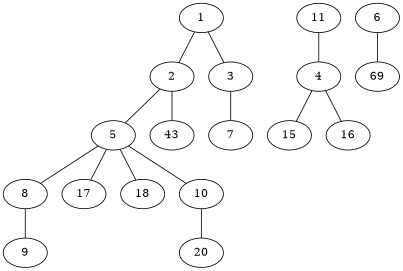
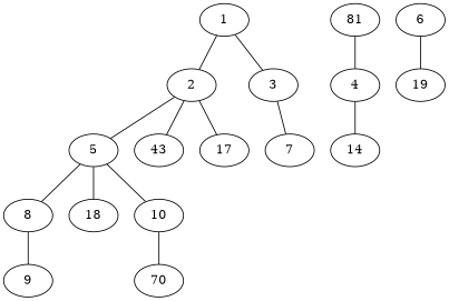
  graph {
    node [chem=H]
    edge [valence=1]
    1 [chem=C]
    2 [chem=C]
    3 [chem=C]
    5 [chem=C]
    n5 [label=43]
    7 [chem=O]
    4 [chem=N]
-   15
-   16
+   15 [label=14]
    8 [chem=C]
    17
    18
    10 [chem=O]
    6 [chem=O]
-   19 [label=69]
+   19
    9 [chem=O]
-   20
-   11 [chem=Na]
+   20 [label=70]
+   11 [chem=Na label=81]
    1 -- 2
    1 -- 3
    2 -- 5
    2 -- n5
    3 -- 7 [valence=2]
    5 -- 8
-   5 -- 17
+   2 -- 17
    5 -- 18
    5 -- 10
    4 -- 15
-   4 -- 16
    8 -- 9 [valence=2]
    10 -- 20
    6 -- 19
    11 -- 4
  }
